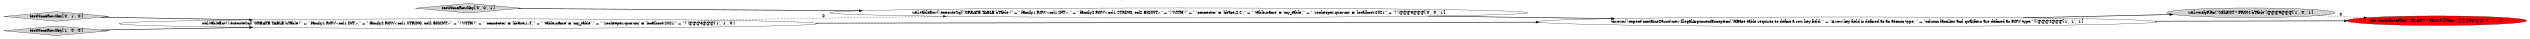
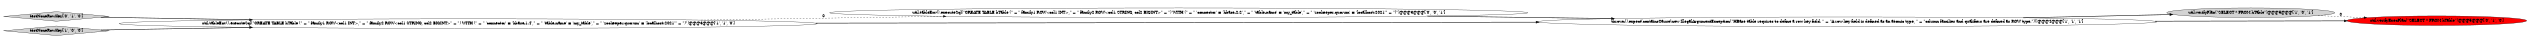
  digraph {
    rankdir=LR
    node [fillcolor=lightgray shape=ellipse style=filled]
    edge [style=bold]
    n1 [fillcolor=white label="thrown().expect(containsCause(new IllegalArgumentException(\"HBase table requires to define a row key field. \" + \"A row key field is defined as an atomic type, \" + \"column families and qualifiers are defined as ROW type.\")))@@@4@@@['1', '1', '1']"]
    n2 [label="util.verifyPlan(\"SELECT * FROM hTable\")@@@5@@@['1', '0', '1']"]
    n3 [fillcolor=red label="util.verifyExecPlan(\"SELECT * FROM hTable\")@@@5@@@['0', '1', '0']"]
    n4 [label="testNoneRowKey['0', '1', '0']" shape=diamond]
    n5 [fillcolor=white label="util.tableEnv().executeSql(\"CREATE TABLE hTable (\" + \" family1 ROW<col1 INT>,\" + \" family2 ROW<col1 STRING, col2 BIGINT>\" + \") WITH (\" + \" 'connector' = 'hbase-1.4',\" + \" 'table-name' = 'my_table',\" + \" 'zookeeper.quorum' = 'localhost:2021'\" + \")\")@@@3@@@['1', '1', '0']"]
    n6 [label="testNoneRowKey['1', '0', '0']" shape=diamond]
    n7 [fillcolor=white label="util.tableEnv().executeSql(\"CREATE TABLE hTable (\" + \" family1 ROW<col1 INT>,\" + \" family2 ROW<col1 STRING, col2 BIGINT>\" + \") WITH (\" + \" 'connector' = 'hbase-2.2',\" + \" 'table-name' = 'my_table',\" + \" 'zookeeper.quorum' = 'localhost:2021'\" + \")\")@@@3@@@['0', '0', '1']"]
-   n8 [label="testNoneRowKey['0', '0', '1']" shape=diamond]
    n1 -> n2
    n1 -> n3
    n2 -> n3 [label=0 style=dashed]
    n4 -> n5
    n5 -> n1
    n5 -> n7 [label=0 style=dashed]
    n6 -> n5
    n7 -> n1
-   n8 -> n7
  }
